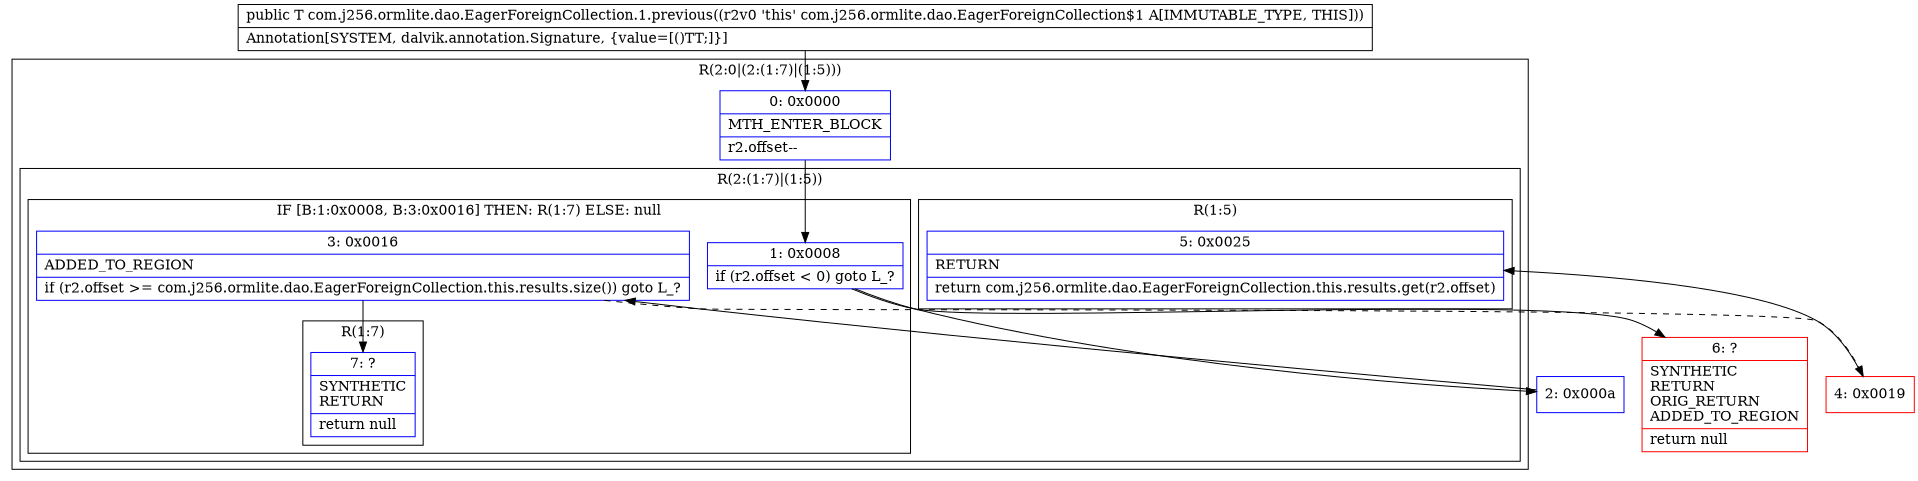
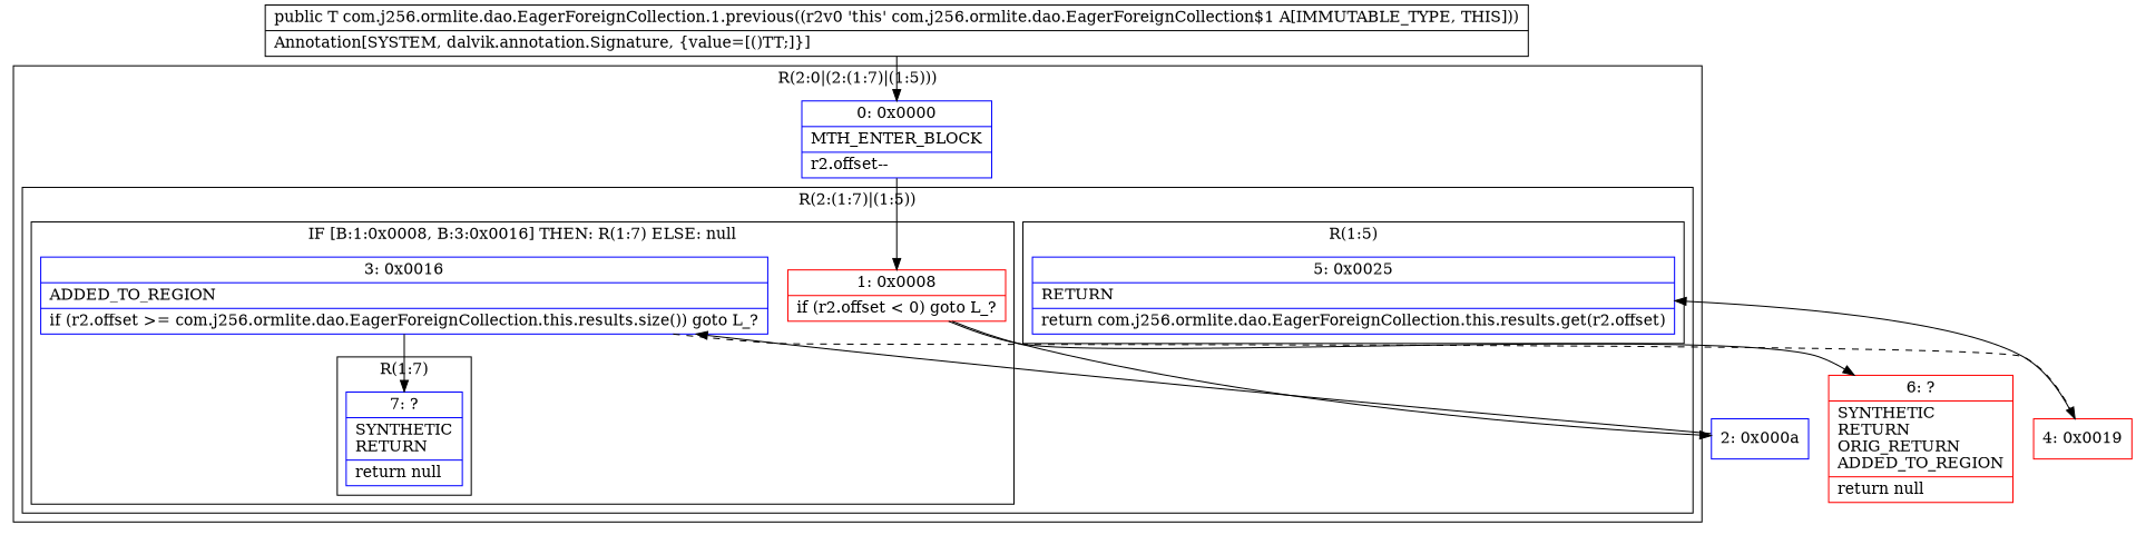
  digraph {
    node [color=blue shape=record]
    n1 [label="{7\:\ ?|SYNTHETIC\lRETURN\l|return null\l}"]
-   n2 [label="{1\:\ 0x0008|if (r2.offset \< 0) goto L_?\l}"]
+   n2 [color=red label="{1\:\ 0x0008|if (r2.offset \< 0) goto L_?\l}"]
    n3 [label="{3\:\ 0x0016|ADDED_TO_REGION\l|if (r2.offset \>= com.j256.ormlite.dao.EagerForeignCollection.this.results.size()) goto L_?\l}"]
    n4 [label="{5\:\ 0x0025|RETURN\l|return com.j256.ormlite.dao.EagerForeignCollection.this.results.get(r2.offset)\l}"]
    n5 [label="{0\:\ 0x0000|MTH_ENTER_BLOCK\l|r2.offset\-\-\l}"]
    n6 [label="{2\:\ 0x000a}"]
    n7 [color=red label="{6\:\ ?|SYNTHETIC\lRETURN\lORIG_RETURN\lADDED_TO_REGION\l|return null\l}"]
    n8 [color=red label="{4\:\ 0x0019}"]
    n9 [label="{public T com.j256.ormlite.dao.EagerForeignCollection.1.previous((r2v0 'this' com.j256.ormlite.dao.EagerForeignCollection$1 A[IMMUTABLE_TYPE, THIS]))  | Annotation[SYSTEM, dalvik.annotation.Signature, \{value=[()TT;]\}]\l}" color=""]
    subgraph cluster_1 {
      label="R(2:0|(2:(1:7)|(1:5)))"
      n5
      subgraph cluster_2 {
        label="R(2:(1:7)|(1:5))"
        subgraph cluster_3 {
          label="IF [B:1:0x0008, B:3:0x0016] THEN: R(1:7) ELSE: null"
          n2
          n3
          subgraph cluster_4 {
            label="R(1:7)"
            n1
          }
        }
        subgraph cluster_5 {
          label="R(1:5)"
          n4
        }
      }
    }
    n2 -> n6 [style=solid]
    n2 -> n7
    n3 -> n1
    n3 -> n8 [style=dashed]
    n5 -> n2
    n6 -> n3
    n8 -> n4
    n9 -> n5
  }
